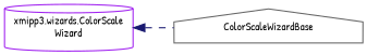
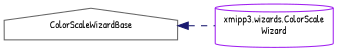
  digraph {
    rankdir=LR
    fontname="Patrick Hand"
    node [fillcolor=white fontname="Patrick Hand" fontsize=10 style=filled]
    n1 [color=gray40 height=0.2 label=ColorScaleWizardBase shape=house width=0.4]
    n2 [color=purple height=0.2 label="xmipp3.wizards.ColorScale\lWizard" shape=cylinder width=0.4]
-   n2 -> n1 [color=midnightblue dir=back fontname="Patrick Hand" fontsize=10 labelfontname=Helvetica labelfontsize=10 style=dashed]
+   n1 -> n2 [color=midnightblue dir=back fontname="Patrick Hand" fontsize=10 labelfontname=Helvetica labelfontsize=10 style=dashed]
  }
